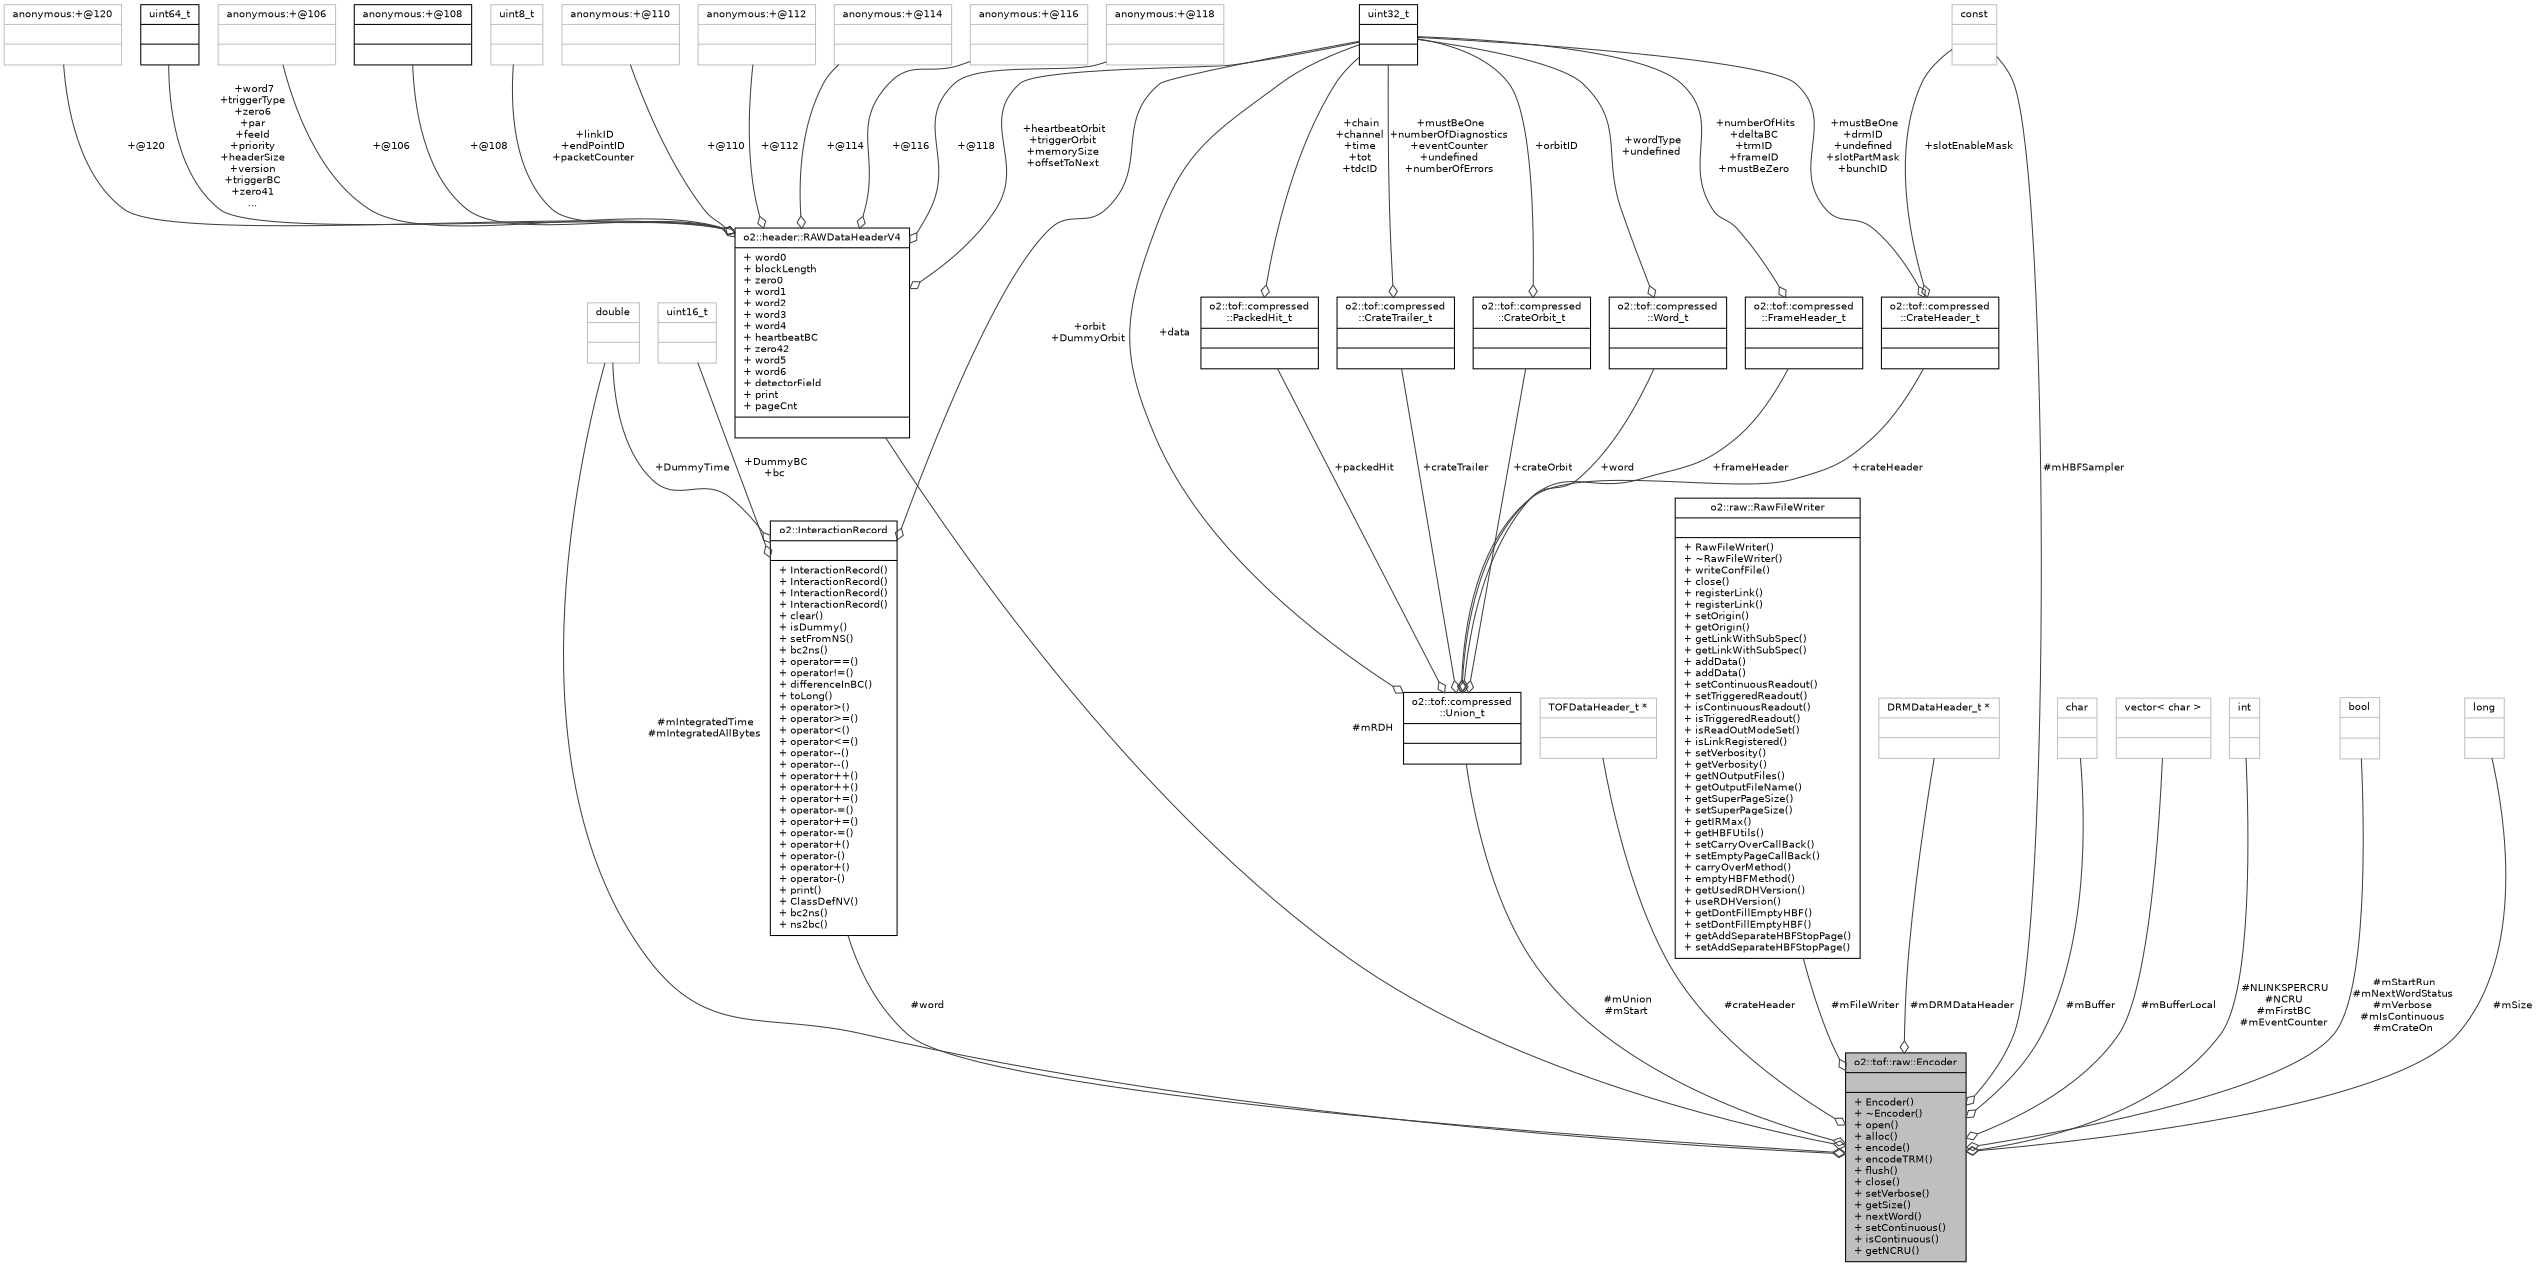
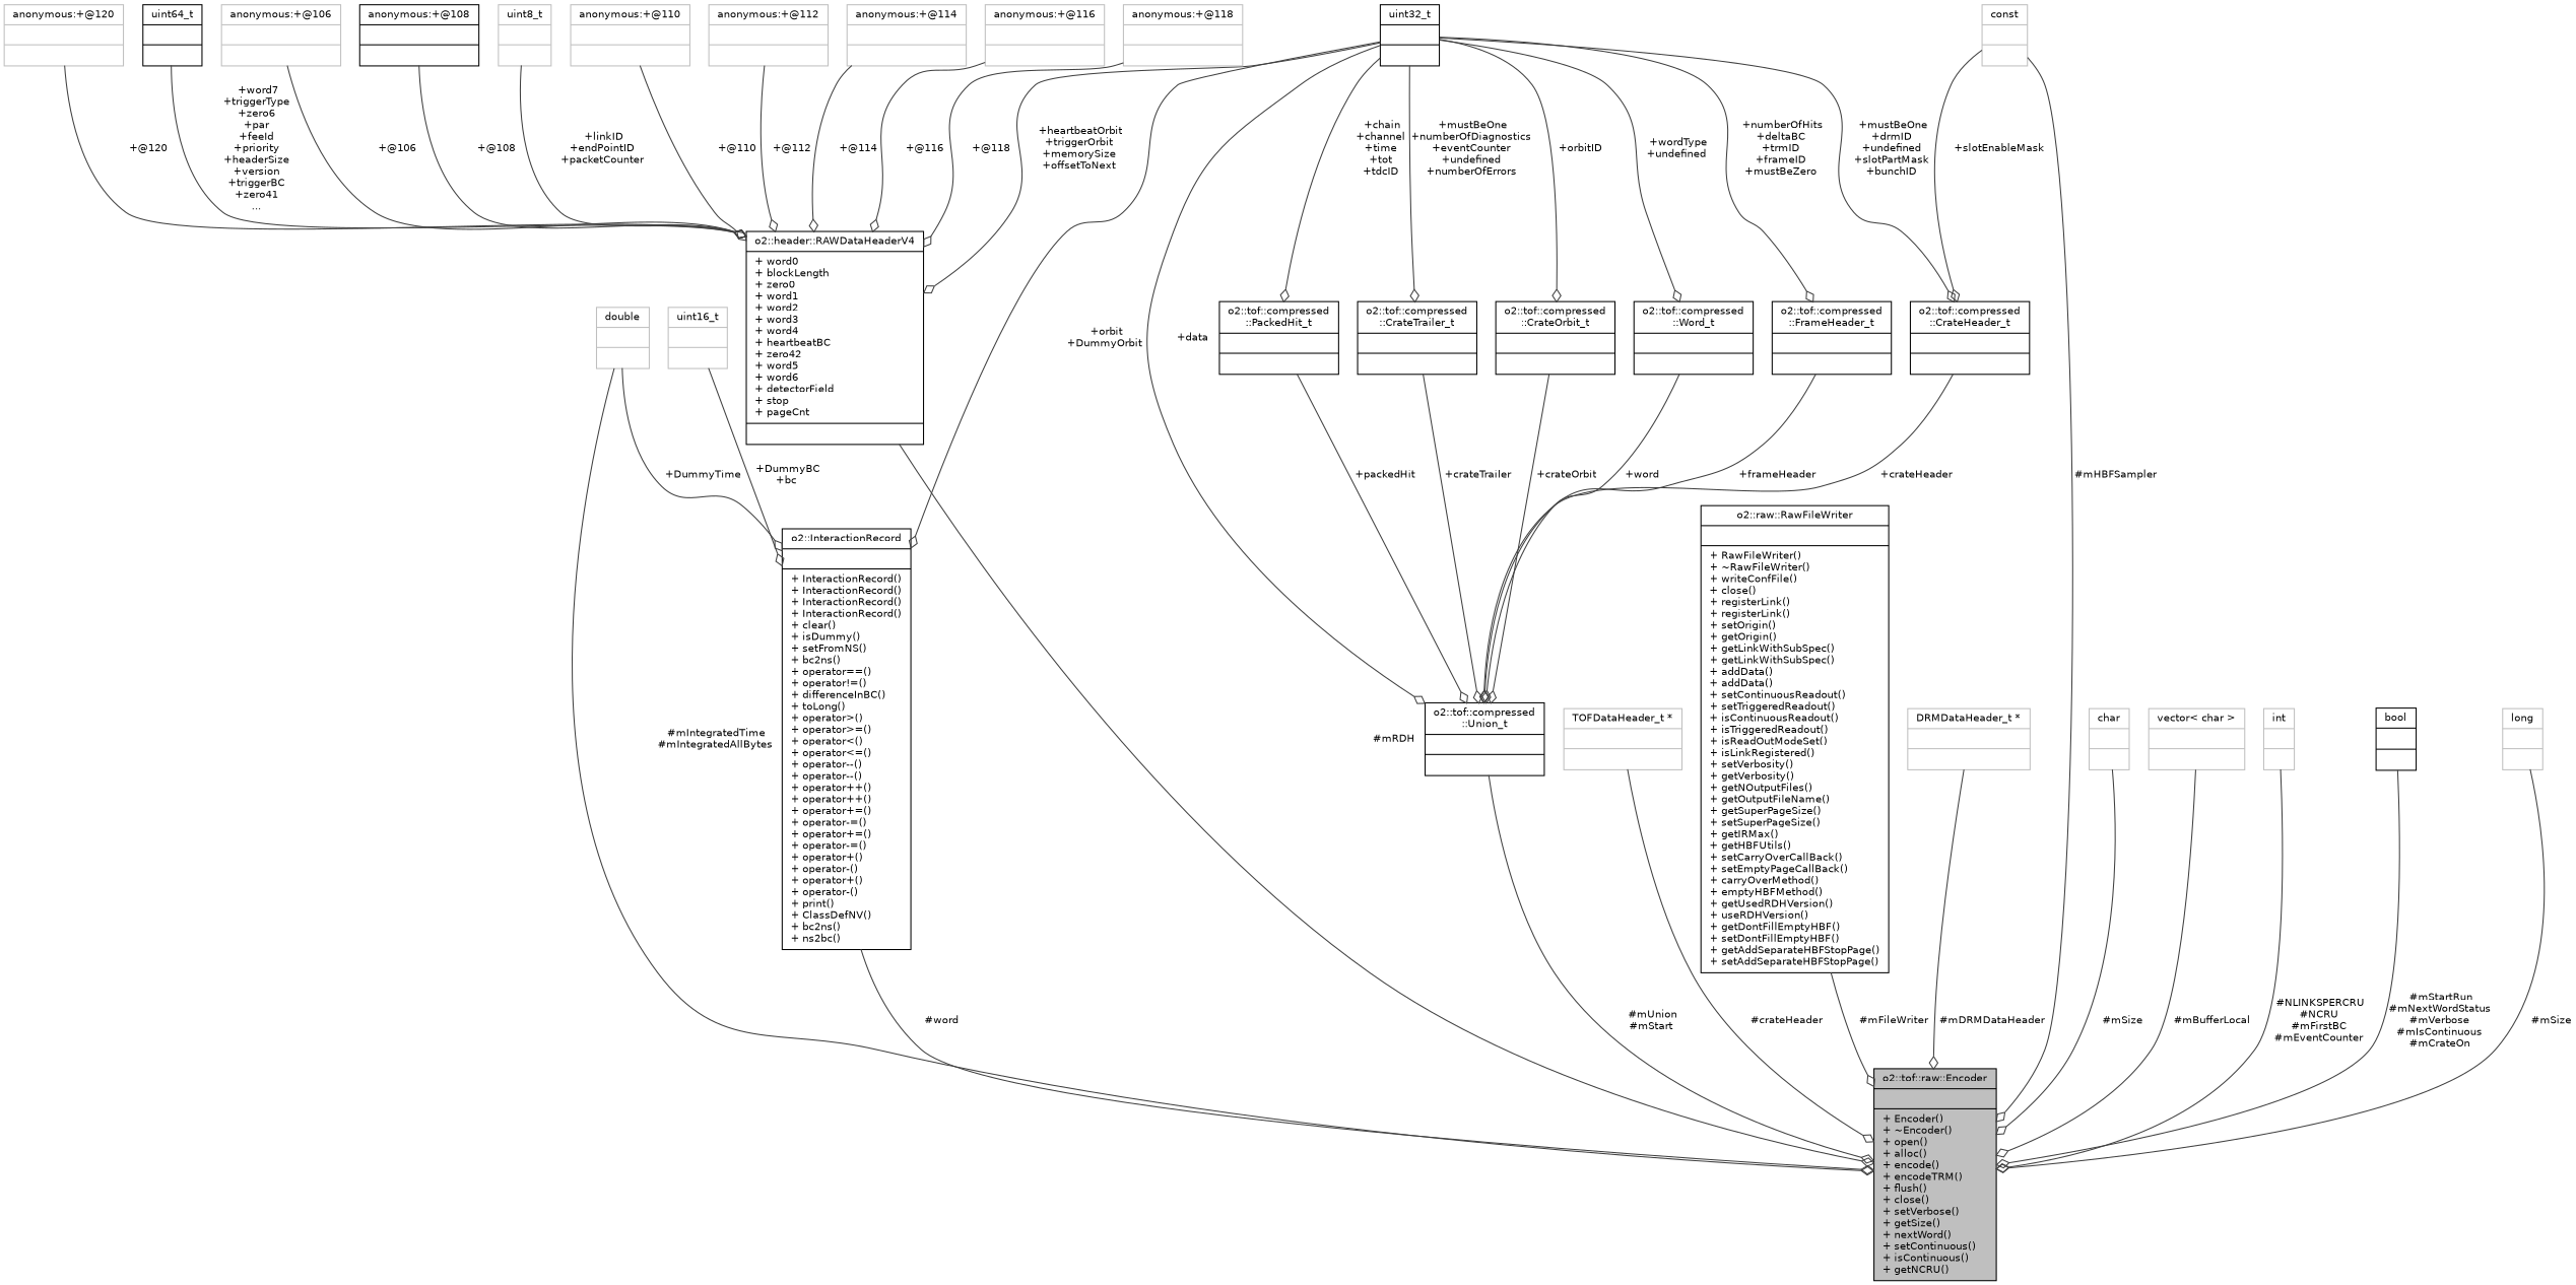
  digraph {
    node [color=grey75 fontname=Helvetica fontsize=10 shape=record]
    edge [arrowhead=odiamond color=grey25 fontname=Helvetica fontsize=10 labelfontname=Helvetica labelfontsize=10 style=solid]
    n1 [color=black fillcolor=grey75 fontcolor=black height=0.2 label="{o2::tof::raw::Encoder\n||+ Encoder()\l+ ~Encoder()\l+ open()\l+ alloc()\l+ encode()\l+ encodeTRM()\l+ flush()\l+ close()\l+ setVerbose()\l+ getSize()\l+ nextWord()\l+ setContinuous()\l+ isContinuous()\l+ getNCRU()\l}" style=filled width=0.4]
    n2 [color=black height=0.2 label="{o2::InteractionRecord\n||+ InteractionRecord()\l+ InteractionRecord()\l+ InteractionRecord()\l+ InteractionRecord()\l+ clear()\l+ isDummy()\l+ setFromNS()\l+ bc2ns()\l+ operator==()\l+ operator!=()\l+ differenceInBC()\l+ toLong()\l+ operator\>()\l+ operator\>=()\l+ operator\<()\l+ operator\<=()\l+ operator--()\l+ operator--()\l+ operator++()\l+ operator++()\l+ operator+=()\l+ operator-=()\l+ operator+=()\l+ operator-=()\l+ operator+()\l+ operator-()\l+ operator+()\l+ operator-()\l+ print()\l+ ClassDefNV()\l+ bc2ns()\l+ ns2bc()\l}" width=0.4]
    n3 [height=0.2 label="{double\n||}" width=0.4]
    n4 [height=0.2 label="{uint16_t\n||}" width=0.4]
-   n5 [color=black height=0.2 label="{o2::header::RAWDataHeaderV4\n|+ word0\l+ blockLength\l+ zero0\l+ word1\l+ word2\l+ word3\l+ word4\l+ heartbeatBC\l+ zero42\l+ word5\l+ word6\l+ detectorField\l+ print\l+ pageCnt\l|}" width=0.4]
+   n5 [color=black height=0.2 label="{o2::header::RAWDataHeaderV4\n|+ word0\l+ blockLength\l+ zero0\l+ word1\l+ word2\l+ word3\l+ word4\l+ heartbeatBC\l+ zero42\l+ word5\l+ word6\l+ detectorField\l+ stop\l+ pageCnt\l|}" width=0.4]
    n6 [color=black height=0.2 label="{uint32_t\n||}" width=0.4]
    n7 [color=black height=0.2 label="{o2::tof::compressed\l::Union_t\n||}" width=0.4]
    n8 [color=black height=0.2 label="{o2::tof::compressed\l::PackedHit_t\n||}" width=0.4]
    n9 [color=black height=0.2 label="{o2::tof::compressed\l::CrateTrailer_t\n||}" width=0.4]
    n10 [color=black height=0.2 label="{o2::tof::compressed\l::CrateOrbit_t\n||}" width=0.4]
    n11 [color=black height=0.2 label="{o2::tof::compressed\l::Word_t\n||}" width=0.4]
    n12 [color=black height=0.2 label="{o2::tof::compressed\l::FrameHeader_t\n||}" width=0.4]
    n13 [color=black height=0.2 label="{o2::tof::compressed\l::CrateHeader_t\n||}" width=0.4]
    n14 [height=0.2 label="{TOFDataHeader_t *\n||}" width=0.4]
    n15 [color=black height=0.2 label="{o2::raw::RawFileWriter\n||+ RawFileWriter()\l+ ~RawFileWriter()\l+ writeConfFile()\l+ close()\l+ registerLink()\l+ registerLink()\l+ setOrigin()\l+ getOrigin()\l+ getLinkWithSubSpec()\l+ getLinkWithSubSpec()\l+ addData()\l+ addData()\l+ setContinuousReadout()\l+ setTriggeredReadout()\l+ isContinuousReadout()\l+ isTriggeredReadout()\l+ isReadOutModeSet()\l+ isLinkRegistered()\l+ setVerbosity()\l+ getVerbosity()\l+ getNOutputFiles()\l+ getOutputFileName()\l+ getSuperPageSize()\l+ setSuperPageSize()\l+ getIRMax()\l+ getHBFUtils()\l+ setCarryOverCallBack()\l+ setEmptyPageCallBack()\l+ carryOverMethod()\l+ emptyHBFMethod()\l+ getUsedRDHVersion()\l+ useRDHVersion()\l+ getDontFillEmptyHBF()\l+ setDontFillEmptyHBF()\l+ getAddSeparateHBFStopPage()\l+ setAddSeparateHBFStopPage()\l}" width=0.4]
    n16 [height=0.2 label="{DRMDataHeader_t *\n||}" width=0.4]
    n17 [height=0.2 label="{const\n||}" width=0.4]
    n18 [height=0.2 label="{char\n||}" width=0.4]
    n19 [height=0.2 label="{vector\< char \>\n||}" width=0.4]
    n20 [height=0.2 label="{int\n||}" width=0.4]
-   n21 [height=0.2 label="{bool\n||}" width=0.4]
+   n21 [color=black height=0.2 label="{bool\n||}" width=0.4]
    n22 [height=0.2 label="{long\n||}" width=0.4]
    n23 [height=0.2 label="{anonymous:+@120\n||}" width=0.4]
    n24 [color=black height=0.2 label="{uint64_t\n||}" width=0.4]
    n25 [height=0.2 label="{anonymous:+@106\n||}" width=0.4]
    n26 [color=black height=0.2 label="{anonymous:+@108\n||}" width=0.4]
    n27 [height=0.2 label="{uint8_t\n||}" width=0.4]
    n28 [height=0.2 label="{anonymous:+@110\n||}" width=0.4]
    n29 [height=0.2 label="{anonymous:+@112\n||}" width=0.4]
    n30 [height=0.2 label="{anonymous:+@114\n||}" width=0.4]
    n31 [height=0.2 label="{anonymous:+@116\n||}" width=0.4]
    n32 [height=0.2 label="{anonymous:+@118\n||}" width=0.4]
    n2 -> n1 [label=" #word"]
    n3 -> n1 [label=" #mIntegratedTime\n#mIntegratedAllBytes"]
    n3 -> n2 [label=" +DummyTime"]
    n4 -> n2 [label=" +DummyBC\n+bc"]
    n5 -> n1 [label=" #mRDH"]
    n6 -> n2 [label=" +orbit\n+DummyOrbit"]
    n6 -> n5 [label=" +heartbeatOrbit\n+triggerOrbit\n+memorySize\n+offsetToNext"]
    n6 -> n7 [label=" +data"]
    n6 -> n8 [label=" +chain\n+channel\n+time\n+tot\n+tdcID"]
    n6 -> n9 [label=" +mustBeOne\n+numberOfDiagnostics\n+eventCounter\n+undefined\n+numberOfErrors"]
    n6 -> n10 [label=" +orbitID"]
    n6 -> n11 [label=" +wordType\n+undefined"]
    n6 -> n12 [label=" +numberOfHits\n+deltaBC\n+trmID\n+frameID\n+mustBeZero"]
    n6 -> n13 [label=" +mustBeOne\n+drmID\n+undefined\n+slotPartMask\n+bunchID"]
    n7 -> n1 [label=" #mUnion\n#mStart"]
    n8 -> n7 [label=" +packedHit"]
    n9 -> n7 [label=" +crateTrailer"]
    n10 -> n7 [label=" +crateOrbit"]
    n11 -> n7 [label=" +word"]
    n12 -> n7 [label=" +frameHeader"]
    n13 -> n7 [label=" +crateHeader"]
    n14 -> n1 [label=" #crateHeader"]
    n15 -> n1 [label=" #mFileWriter"]
    n16 -> n1 [label=" #mDRMDataHeader"]
    n17 -> n1 [label=" #mHBFSampler"]
    n17 -> n13 [label=" +slotEnableMask"]
-   n18 -> n1 [label=" #mBuffer"]
+   n18 -> n1 [label=" #mSize"]
    n19 -> n1 [label=" #mBufferLocal"]
    n20 -> n1 [label=" #NLINKSPERCRU\n#NCRU\n#mFirstBC\n#mEventCounter"]
    n21 -> n1 [label=" #mStartRun\n#mNextWordStatus\n#mVerbose\n#mIsContinuous\n#mCrateOn"]
    n22 -> n1 [label=" #mSize"]
    n23 -> n5 [label=" +@120"]
    n24 -> n5 [label=" +word7\n+triggerType\n+zero6\n+par\n+feeId\n+priority\n+headerSize\n+version\n+triggerBC\n+zero41\n..."]
    n25 -> n5 [label=" +@106"]
    n26 -> n5 [label=" +@108"]
    n27 -> n5 [label=" +linkID\n+endPointID\n+packetCounter"]
    n28 -> n5 [label=" +@110"]
    n29 -> n5 [label=" +@112"]
    n30 -> n5 [label=" +@114"]
    n31 -> n5 [label=" +@116"]
    n32 -> n5 [label=" +@118"]
  }
